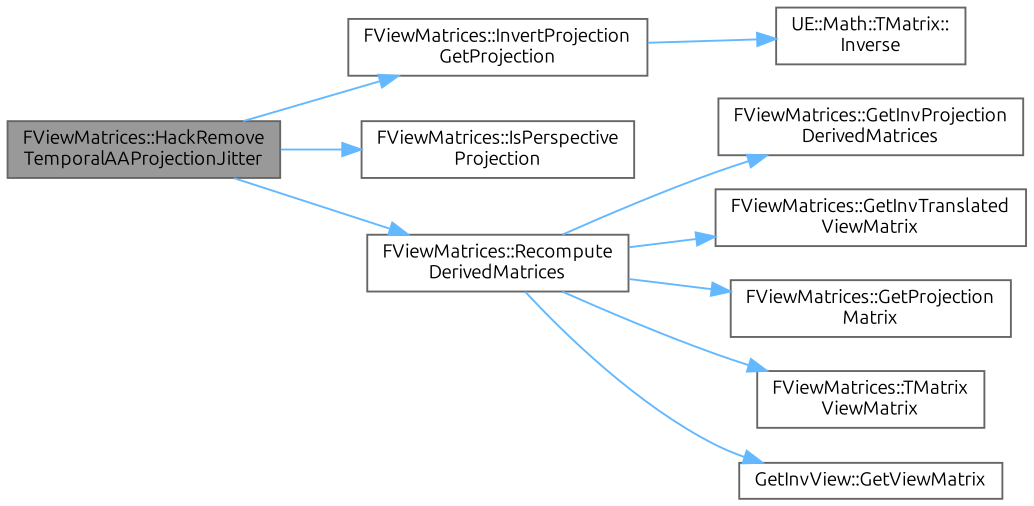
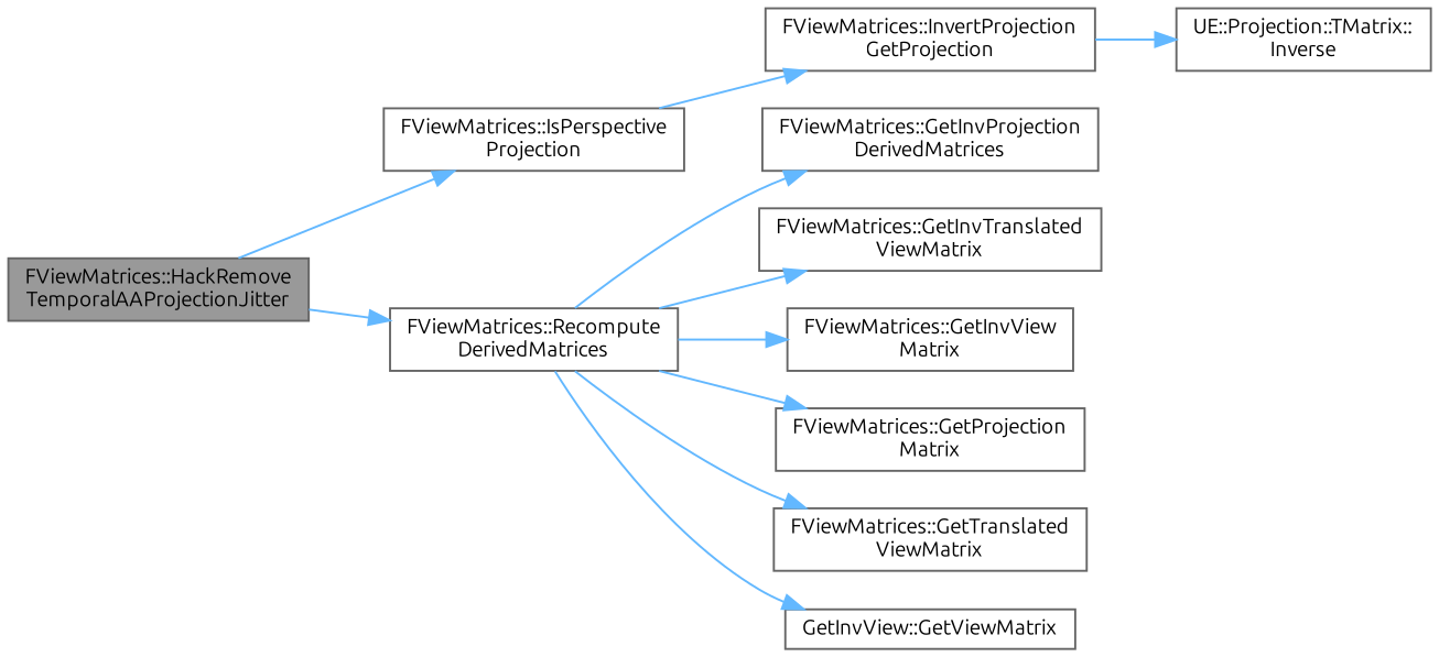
  digraph {
    fontname=Ubuntu
    rankdir=LR
    node [color=grey40 fillcolor=white fontname=Ubuntu fontsize=10 shape=box style=filled]
    edge [color=steelblue1 fontname=Ubuntu fontsize=10 labelfontname=Helvetica labelfontsize=10 style=solid]
    n1 [color=gray40 fillcolor=grey60 fontcolor=black height=0.2 label="FViewMatrices::HackRemove\lTemporalAAProjectionJitter" width=0.4]
    n2 [height=0.2 label="FViewMatrices::InvertProjection\lGetProjection" width=0.4]
    n3 [height=0.2 label="FViewMatrices::IsPerspective\lProjection" width=0.4]
    n4 [height=0.2 label="FViewMatrices::Recompute\lDerivedMatrices" width=0.4]
-   n5 [height=0.2 label="UE::Math::TMatrix::\lInverse" width=0.4]
+   n5 [height=0.2 label="UE::Projection::TMatrix::\lInverse" width=0.4]
    n6 [height=0.2 label="FViewMatrices::GetInvProjection\lDerivedMatrices" width=0.4]
    n7 [height=0.2 label="FViewMatrices::GetInvTranslated\lViewMatrix" width=0.4]
+   n8 [height=0.2 label="FViewMatrices::GetInvView\lMatrix" width=0.4]
    n9 [height=0.2 label="FViewMatrices::GetProjection\lMatrix" width=0.4]
-   n10 [height=0.2 label="FViewMatrices::TMatrix\lViewMatrix" width=0.4]
+   n10 [height=0.2 label="FViewMatrices::GetTranslated\lViewMatrix" width=0.4]
    n11 [height=0.2 label="GetInvView::GetViewMatrix" width=0.4]
-   n1 -> n2
+   n3 -> n2
    n1 -> n3
    n1 -> n4
    n2 -> n5
    n4 -> n6
    n4 -> n7
+   n4 -> n8
    n4 -> n9
    n4 -> n10
    n4 -> n11
  }
